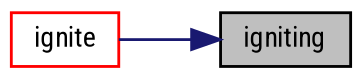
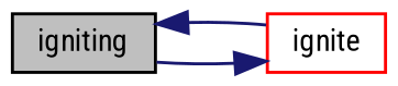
  digraph {
    rankdir=LR
    fontname="Roboto Condensed"
    node [fontname="Roboto Condensed" fontsize=10 shape=record]
    edge [color=midnightblue fontname="Roboto Condensed" fontsize=10 labelfontname=FreeSans labelfontsize=10 style=solid]
    n1 [color=black fillcolor=grey75 fontcolor=black height=0.2 label=igniting style=filled width=0.4]
    n2 [color=red height=0.2 label=ignite width=0.4]
+   n1 -> n2
    n2 -> n1
  }
